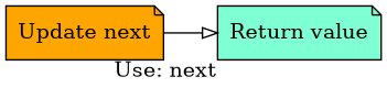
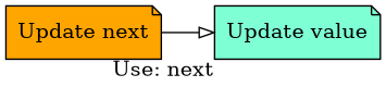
  digraph {
    rankdir=LR
    node [shape=note style=filled]
    n1 [label="Update next" fillcolor=orange]
-   n2 [label="Return value" xlabel="Use: next" fillcolor=aquamarine]
+   n2 [label="Update value" xlabel="Use: next" fillcolor=aquamarine]
    n1 -> n2 [arrowhead=onormal]
  }
